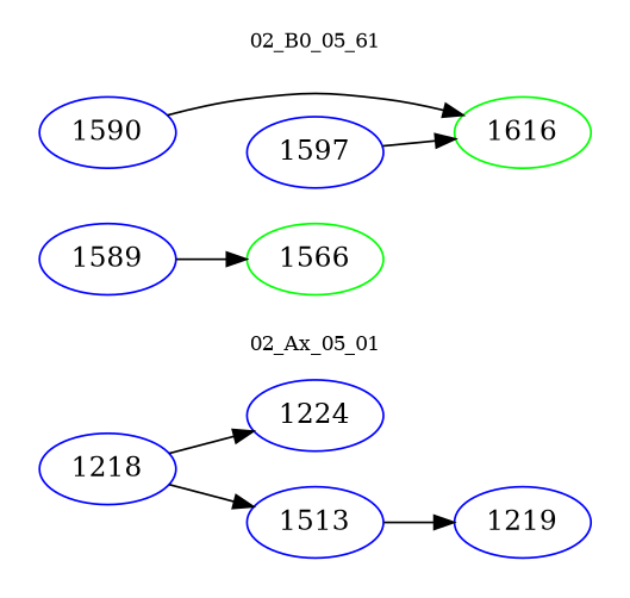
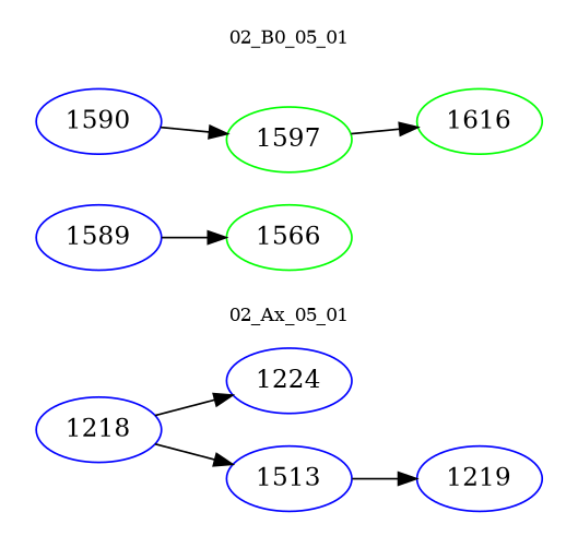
  digraph {
    rankdir=LR
    node [color=blue]
    edge [color=black]
    n1 [label=1218]
    n2 [label=1513]
    n3 [label=1224]
    n4 [label=1219]
    n5 [label=1590]
    n6 [label=1589]
-   n7 [label=1597]
+   n7 [color=green label=1597]
    n8 [color=green label=1566]
    n9 [color=green label=1616]
    subgraph cluster_1 {
      color=white
      fontsize=10
      label="02_Ax_05_01"
      n1
      n2
      n3
      n4
    }
    subgraph cluster_2 {
      color=white
      fontsize=10
-     label="02_B0_05_61"
+     label="02_B0_05_01"
      n5
      n6
      n7
      n8
      n9
    }
    n1 -> n2
    n1 -> n3
    n2 -> n4
-   n5 -> n9
+   n5 -> n7
    n6 -> n8
    n7 -> n9
  }
